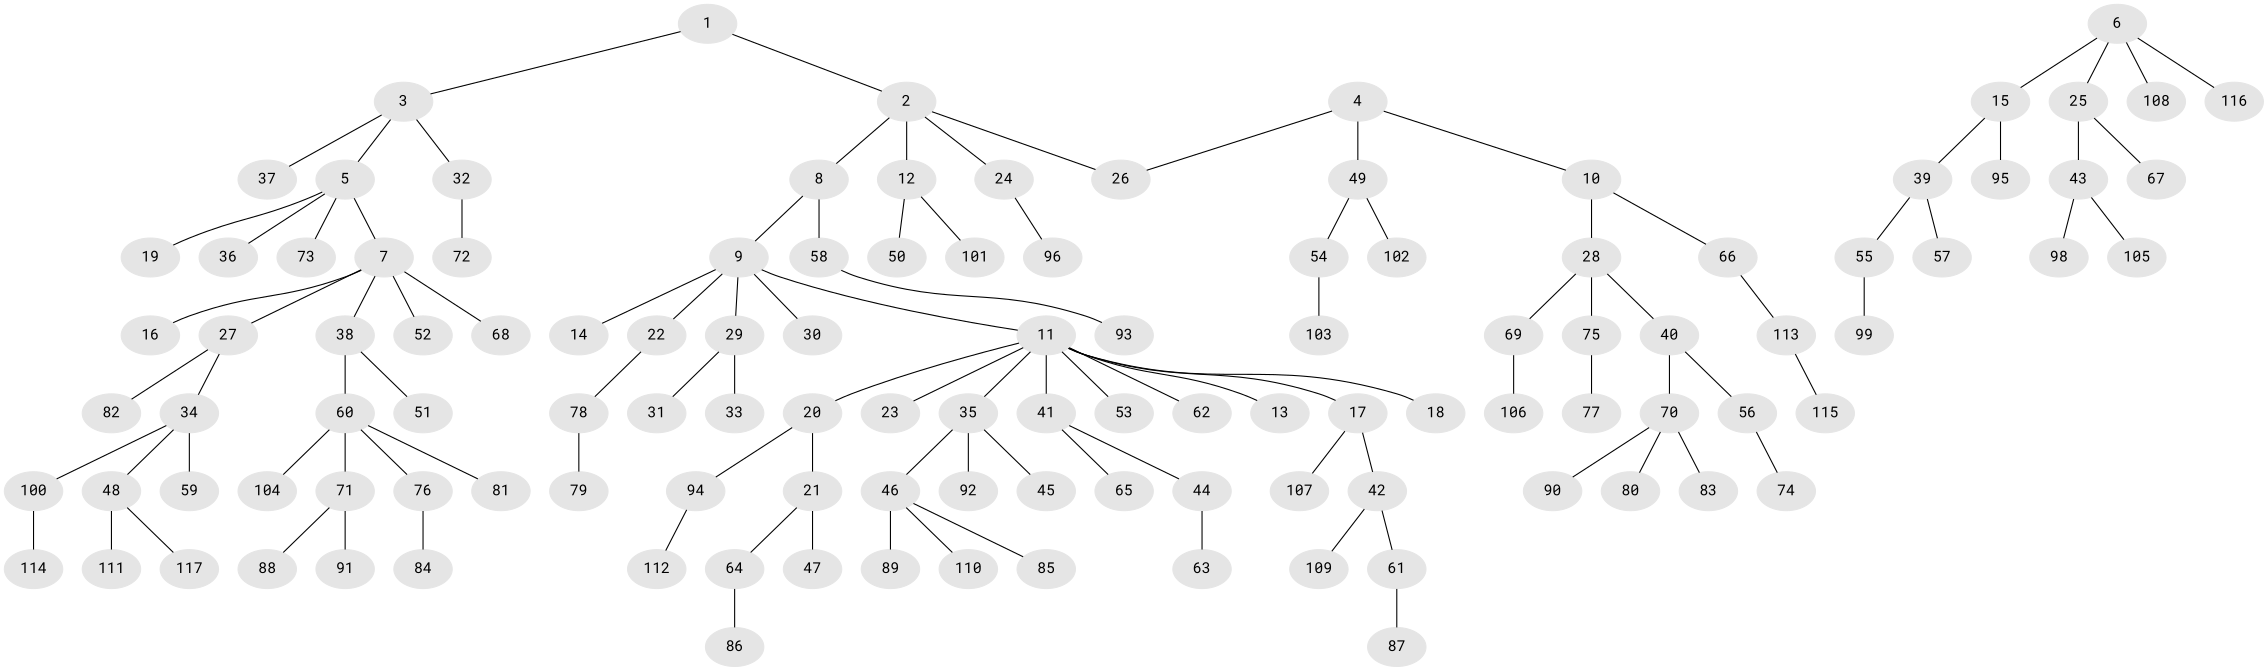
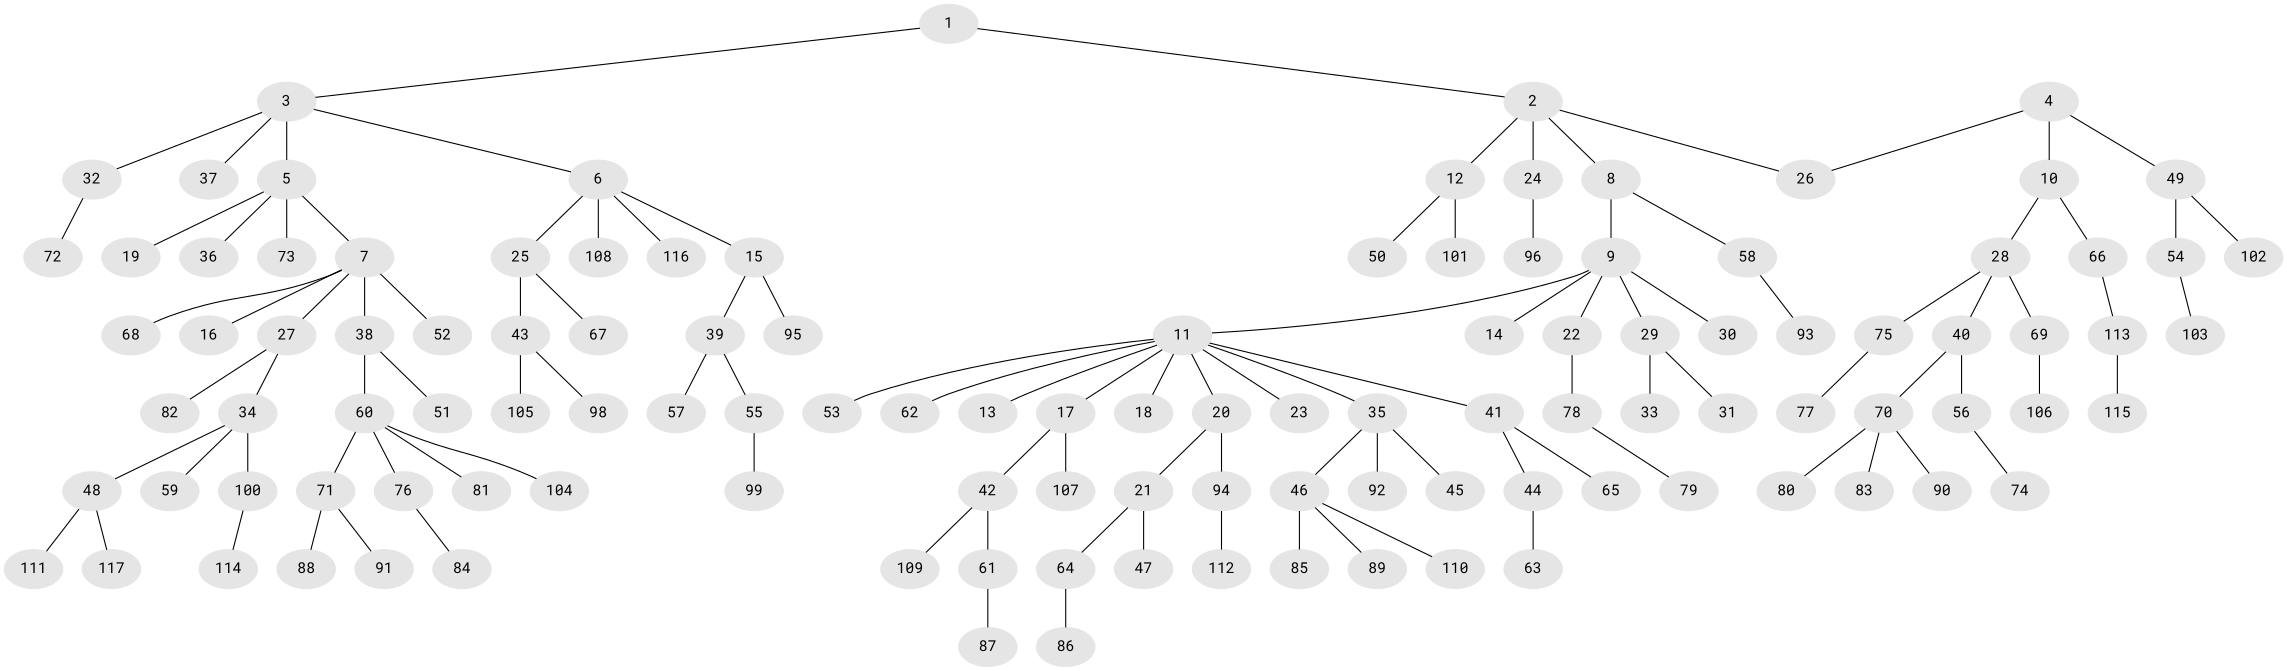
  graph {
    fontname="Roboto Mono"
    node [color=gray90 fontname="Roboto Mono" style=filled]
    edge [fontname="Roboto Mono"]
    1
    2
    3
    8
    12
    24
    26
    5
    6
    32
    37
    4
    10
    49
    9
    58
    50
    101
    96
    7
    19
    36
    73
    15
    25
    108
    116
    72
    28
    66
    54
    102
    16
    27
    38
    52
    68
    39
    95
    43
    67
    34
    82
    51
    60
    11
    14
    22
    29
    30
    93
    13
    17
    18
    20
    23
    35
    41
    53
    62
    78
    31
    33
    40
    69
    75
    113
    42
    107
    21
    94
    45
    46
    92
    44
    65
    55
    57
    61
    109
    47
    64
    112
    86
    79
    98
    105
    48
    59
    100
    56
    70
    106
    77
    111
    117
    114
    85
    89
    110
    71
    76
    81
    104
    99
    74
    80
    83
    90
    63
    87
    103
    88
    91
    84
    115
    1 -- 2
    1 -- 3
    2 -- 8
    2 -- 12
    2 -- 24
    2 -- 26
    3 -- 5
+   3 -- 6
    3 -- 32
    3 -- 37
    8 -- 9
    8 -- 58
    12 -- 50
    12 -- 101
    24 -- 96
    5 -- 7
    5 -- 19
    5 -- 36
    5 -- 73
    6 -- 15
    6 -- 25
    6 -- 108
    6 -- 116
    32 -- 72
    4 -- 26
    4 -- 10
    4 -- 49
    10 -- 28
    10 -- 66
    49 -- 54
    49 -- 102
    9 -- 11
    9 -- 14
    9 -- 22
    9 -- 29
    9 -- 30
    58 -- 93
    7 -- 16
    7 -- 27
    7 -- 38
    7 -- 52
    7 -- 68
    15 -- 39
    15 -- 95
    25 -- 43
    25 -- 67
    28 -- 40
    28 -- 69
    28 -- 75
    66 -- 113
    54 -- 103
    27 -- 34
    27 -- 82
    38 -- 51
    38 -- 60
    39 -- 55
    39 -- 57
    43 -- 98
    43 -- 105
    34 -- 48
    34 -- 59
    34 -- 100
    60 -- 71
    60 -- 76
    60 -- 81
    60 -- 104
    11 -- 13
    11 -- 17
    11 -- 18
    11 -- 20
    11 -- 23
    11 -- 35
    11 -- 41
    11 -- 53
    11 -- 62
    22 -- 78
    29 -- 31
    29 -- 33
    17 -- 42
    17 -- 107
    20 -- 21
    20 -- 94
    35 -- 45
    35 -- 46
    35 -- 92
    41 -- 44
    41 -- 65
    78 -- 79
    40 -- 56
    40 -- 70
    69 -- 106
    75 -- 77
    113 -- 115
    42 -- 61
    42 -- 109
    21 -- 47
    21 -- 64
    94 -- 112
    46 -- 85
    46 -- 89
    46 -- 110
    44 -- 63
    55 -- 99
    61 -- 87
    64 -- 86
    48 -- 111
    48 -- 117
    100 -- 114
    56 -- 74
    70 -- 80
    70 -- 83
    70 -- 90
    71 -- 88
    71 -- 91
    76 -- 84
  }
